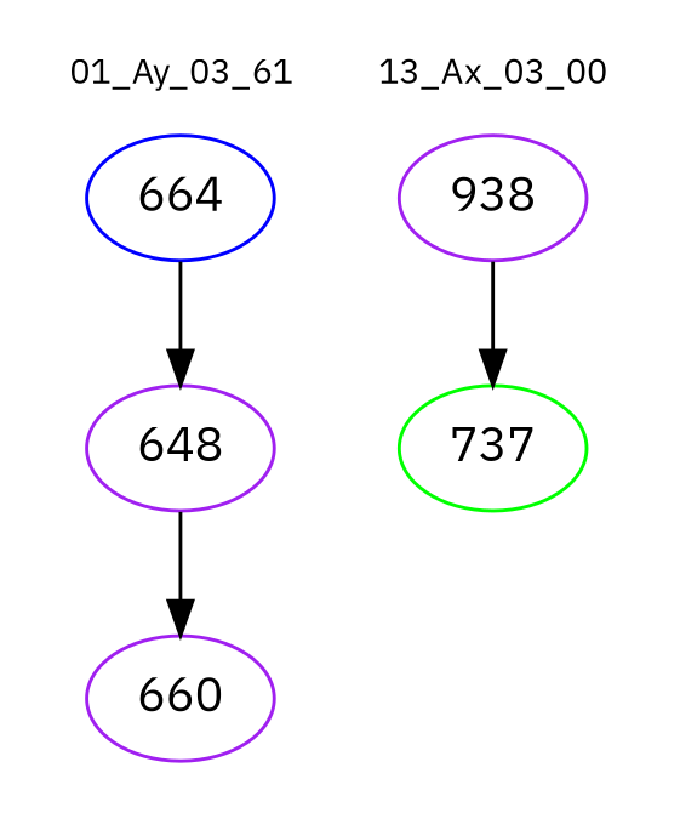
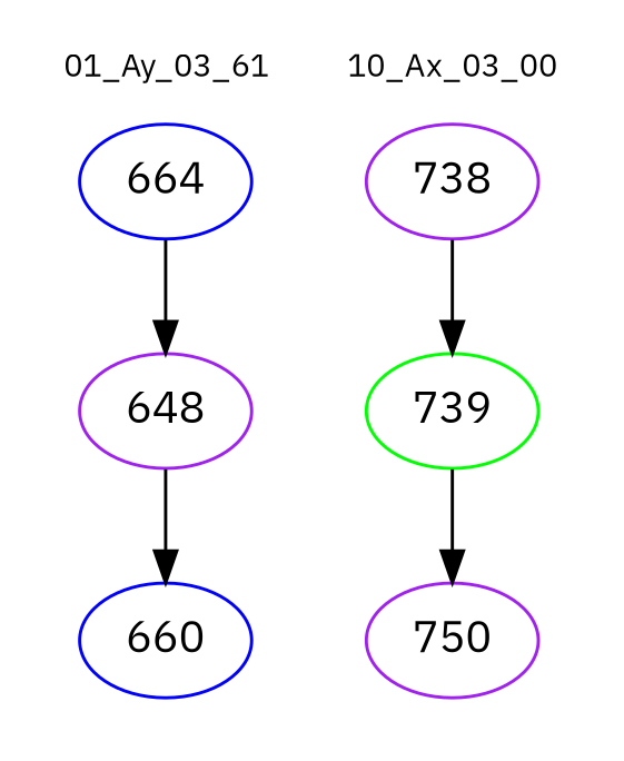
  digraph {
    fontname="IBM Plex Sans"
    node [color=purple fontname="IBM Plex Sans"]
    edge [color=black fontname="IBM Plex Sans"]
    n1 [color=blue label=664]
    n2 [label=648]
-   n3 [label=660]
-   n4 [label=938]
-   n5 [color=green label=737]
+   n3 [color=blue label=660]
+   n4 [label=738]
+   n5 [color=green label=739]
+   n6 [label=750]
    subgraph cluster_1 {
      color=white
      fontsize=10
      label="01_Ay_03_61"
      n1
      n2
      n3
    }
    subgraph cluster_2 {
      color=white
      fontsize=10
-     label="13_Ax_03_00"
+     label="10_Ax_03_00"
      n4
      n5
+     n6
    }
    n1 -> n2
    n2 -> n3
    n4 -> n5
+   n5 -> n6
  }
